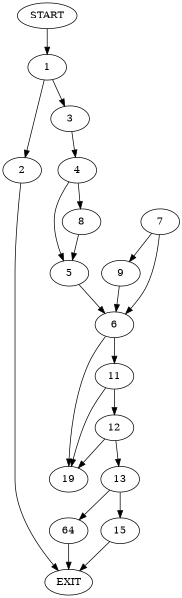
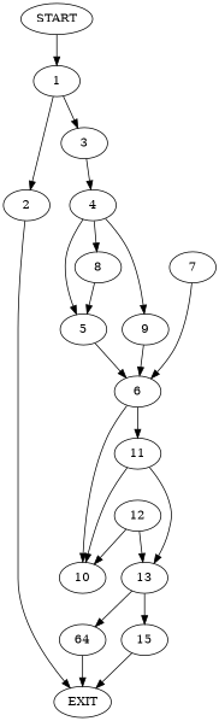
  digraph {
    n1 [label=START]
    1
    2
    3
    n5 [label=EXIT]
    4
    5
    8
    6
-   10 [label=19]
+   10
    11
    7
    9
    12
    13
    n16 [label=64]
    15
    n1 -> 1
    1 -> 2
    1 -> 3
    2 -> n5
    3 -> 4
    4 -> 5
    4 -> 8
    5 -> 6
    8 -> 5
    6 -> 10
    6 -> 11
    11 -> 10
-   11 -> 12
+   11 -> 13
    7 -> 6
-   7 -> 9
+   4 -> 9
    9 -> 6
    12 -> 10
    12 -> 13
    13 -> n16
    13 -> 15
    n16 -> n5
    15 -> n5
  }
